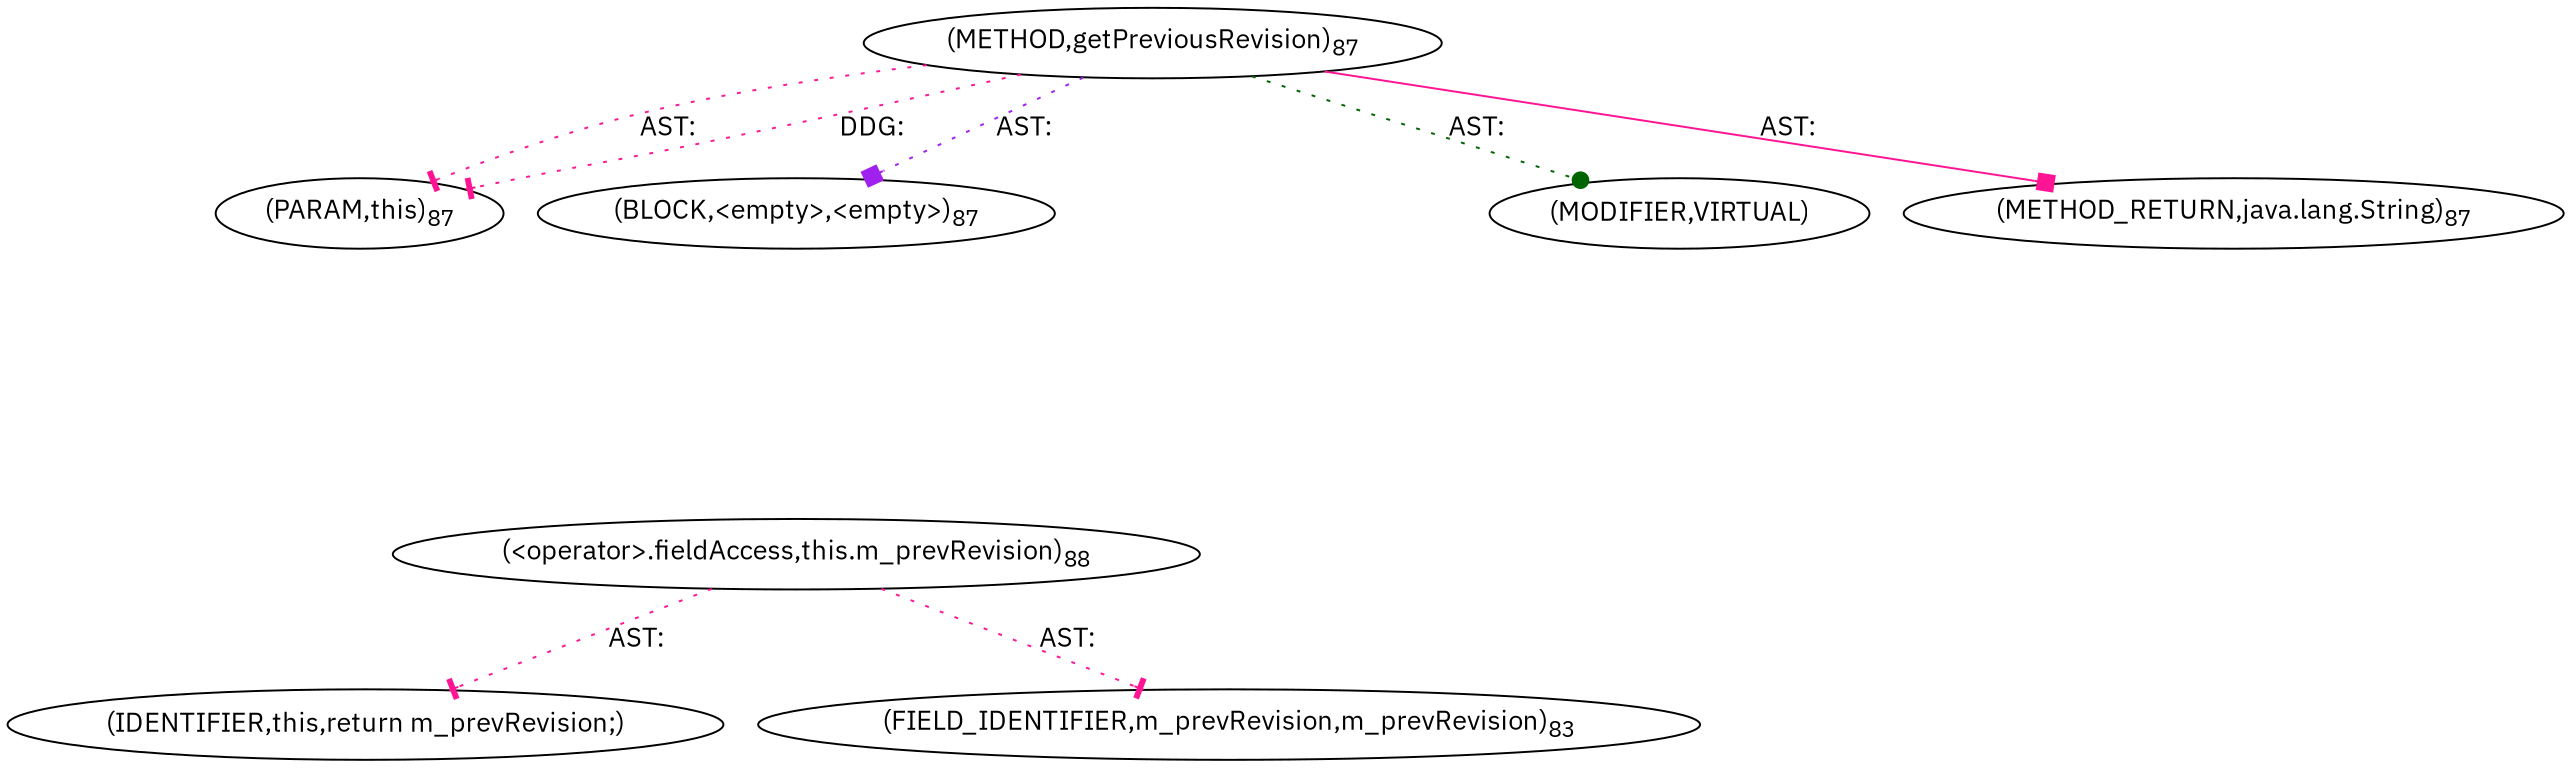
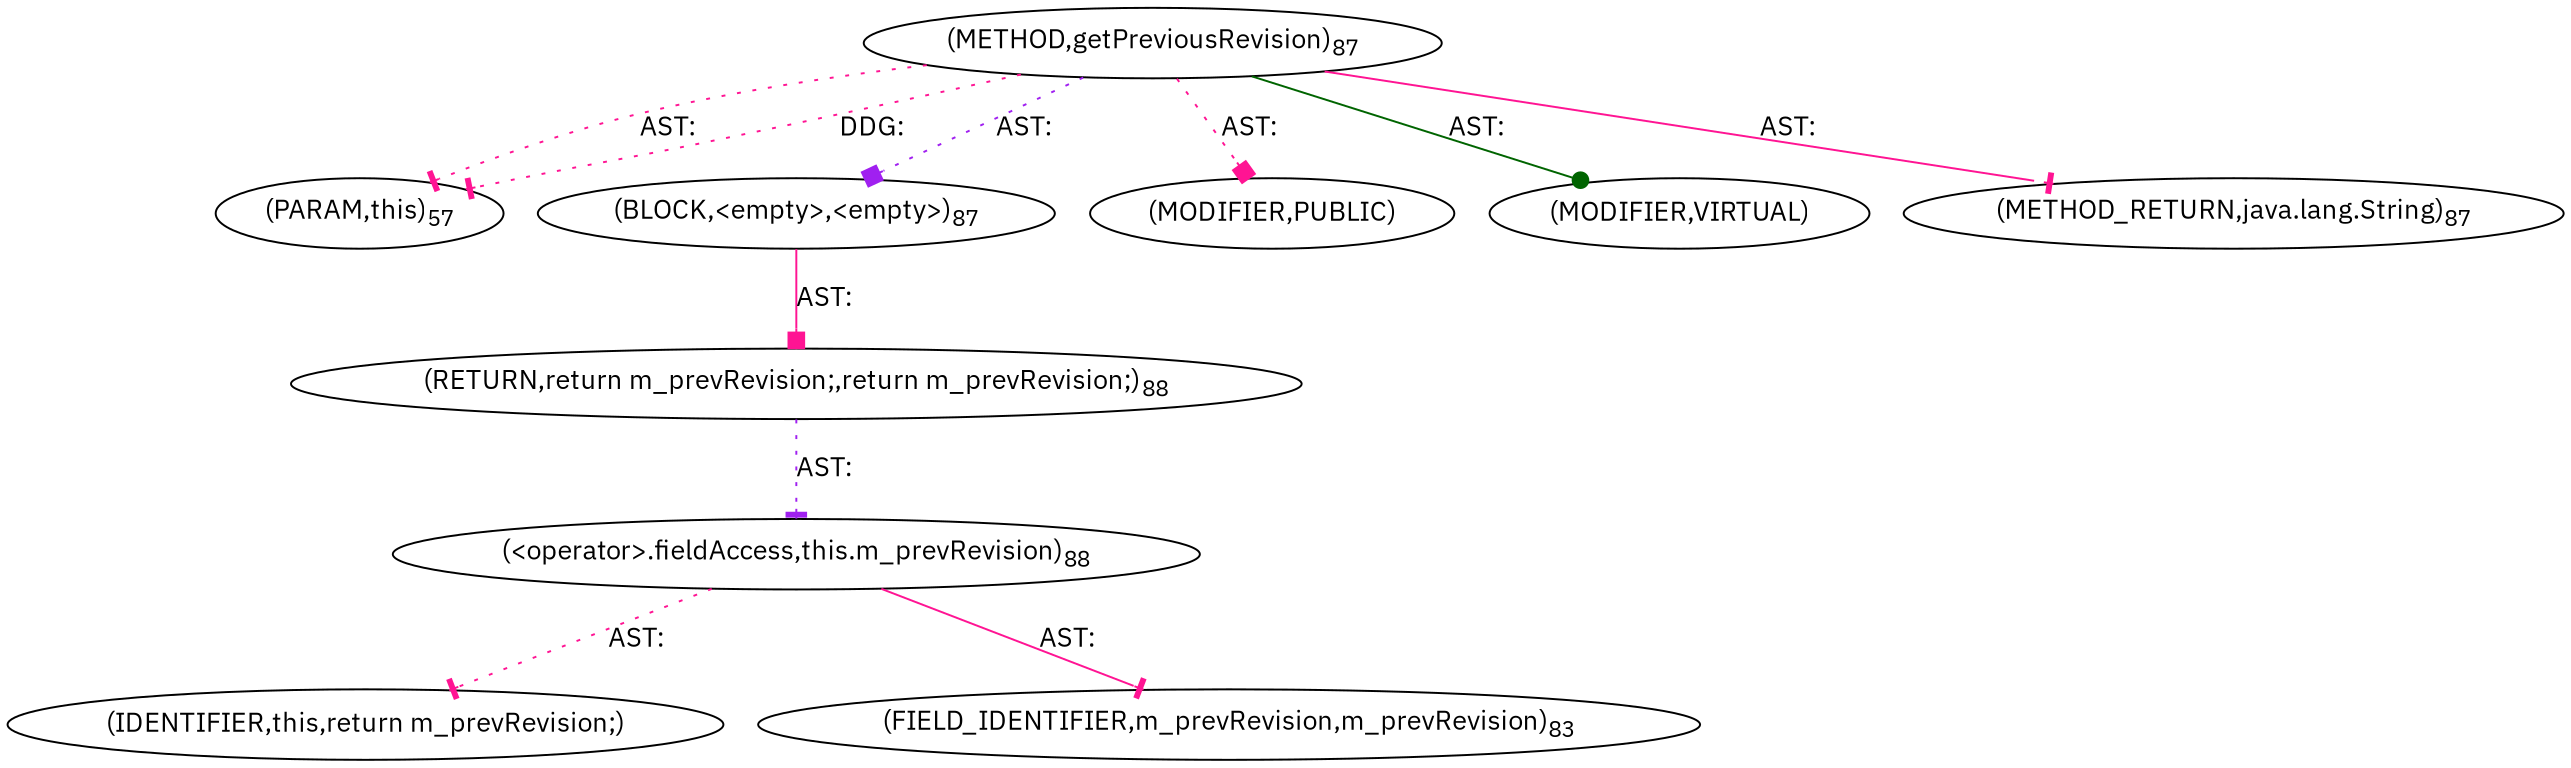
  digraph {
    fontname="IBM Plex Sans"
    node [fontname="IBM Plex Sans"]
    edge [arrowhead=tee color=deeppink fontname="IBM Plex Sans" style=dotted]
    n1 [label=<(METHOD,getPreviousRevision)<SUB>87</SUB>>]
-   n2 [label=<(PARAM,this)<SUB>87</SUB>>]
+   n2 [label=<(PARAM,this)<SUB>57</SUB>>]
    n3 [label=<(BLOCK,&lt;empty&gt;,&lt;empty&gt;)<SUB>87</SUB>>]
+   n4 [label=<(MODIFIER,PUBLIC)>]
    n5 [label=<(MODIFIER,VIRTUAL)>]
    n6 [label=<(METHOD_RETURN,java.lang.String)<SUB>87</SUB>>]
+   n7 [label=<(RETURN,return m_prevRevision;,return m_prevRevision;)<SUB>88</SUB>>]
    n8 [label=<(&lt;operator&gt;.fieldAccess,this.m_prevRevision)<SUB>88</SUB>>]
    n9 [label=<(IDENTIFIER,this,return m_prevRevision;)>]
    n10 [label=<(FIELD_IDENTIFIER,m_prevRevision,m_prevRevision)<SUB>83</SUB>>]
    n1 -> n2 [label="AST: "]
    n1 -> n2 [label="DDG: "]
    n1 -> n3 [arrowhead=box color=purple label="AST: "]
-   n1 -> n5 [arrowhead=dot color=darkgreen label="AST: "]
-   n1 -> n6 [arrowhead=box label="AST: " style=solid]
+   n1 -> n4 [arrowhead=box label="AST: "]
+   n1 -> n5 [arrowhead=dot color=darkgreen label="AST: " style=solid]
+   n1 -> n6 [label="AST: " style=solid]
+   n3 -> n7 [arrowhead=box label="AST: " style=solid]
+   n7 -> n8 [color=purple label="AST: "]
    n8 -> n9 [label="AST: "]
-   n8 -> n10 [label="AST: "]
+   n8 -> n10 [label="AST: " style=solid]
  }
